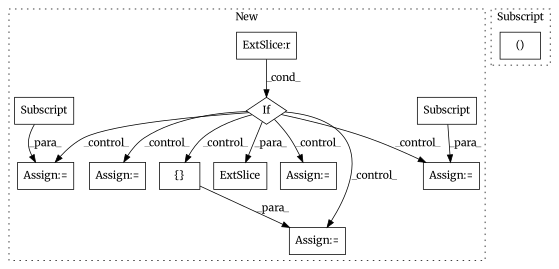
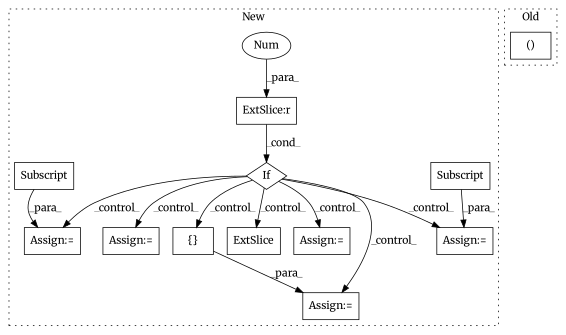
  digraph {
    fontname=Merriweather
    node [a=68 fontname=Merriweather l=3 shape=box]
    edge [fontname=Merriweather]
    n1 [a=96 label=If s=4301 shape=diamond]
    n2 [label="Assign:=" s=4538]
    n3 [a=40 l=16 label="ExtSlice:r" s=4304]
    n4 [label="Assign:=" s=4335]
    n5 [label="Assign:=" s=4467]
    n6 [label="Assign:=" s=4415]
    n7 [a=63 l="12,0" label=Subscript s="4470,0"]
+   n8 [a=76 l=1 label=Num s=4319 shape=ellipse]
    n9 [a=59 l="1,0" label="{}" s="4338,4340"]
    n10 [label="Assign:=" s=4591]
    n11 [a=63 l="11,0" label=Subscript s="4594,0"]
    n12 [a=85 label=ExtSlice s=4454]
    n13 [a=54 label="()" s=4566]
    subgraph cluster_1 {
      label=New
      style=dotted
      n1
      n2
      n3
      n4
      n5
      n6
      n7
+     n8
      n9
      n10
      n11
      n12
    }
    subgraph cluster_2 {
-     label=Subscript
+     label=Old
      style=dotted
      n13
    }
    n1 -> n2 [label=_control_]
    n1 -> n4 [label=_control_]
    n1 -> n5 [label=_control_]
    n1 -> n6 [label=_control_]
    n1 -> n9 [label=_control_]
    n1 -> n10 [label=_control_]
-   n1 -> n12 [label=_para_]
+   n1 -> n12 [label=_control_]
    n3 -> n1 [label=_cond_]
    n7 -> n5 [label=_para_]
+   n8 -> n3 [label=_para_]
    n9 -> n4 [label=_para_]
    n11 -> n10 [label=_para_]
  }
